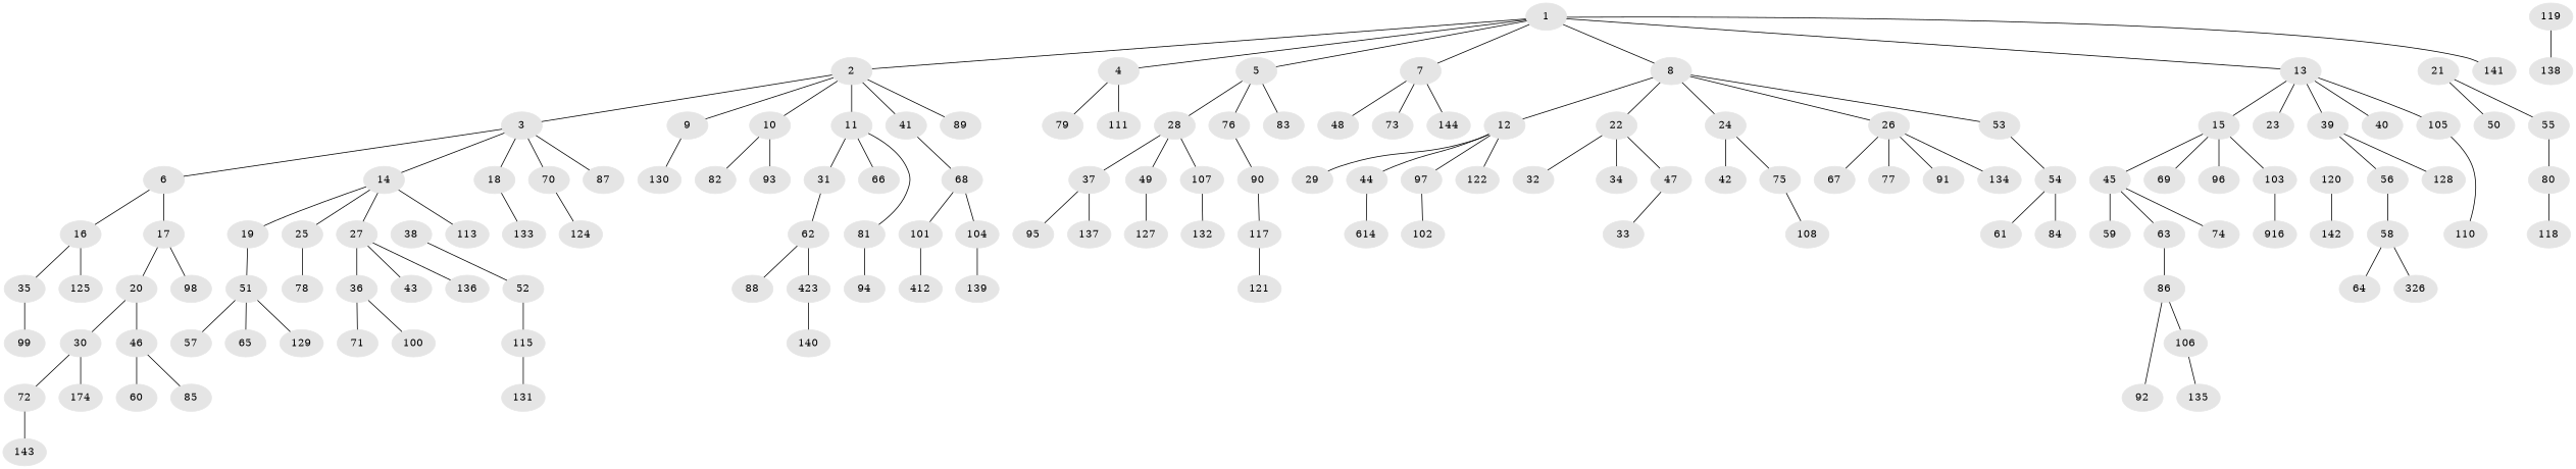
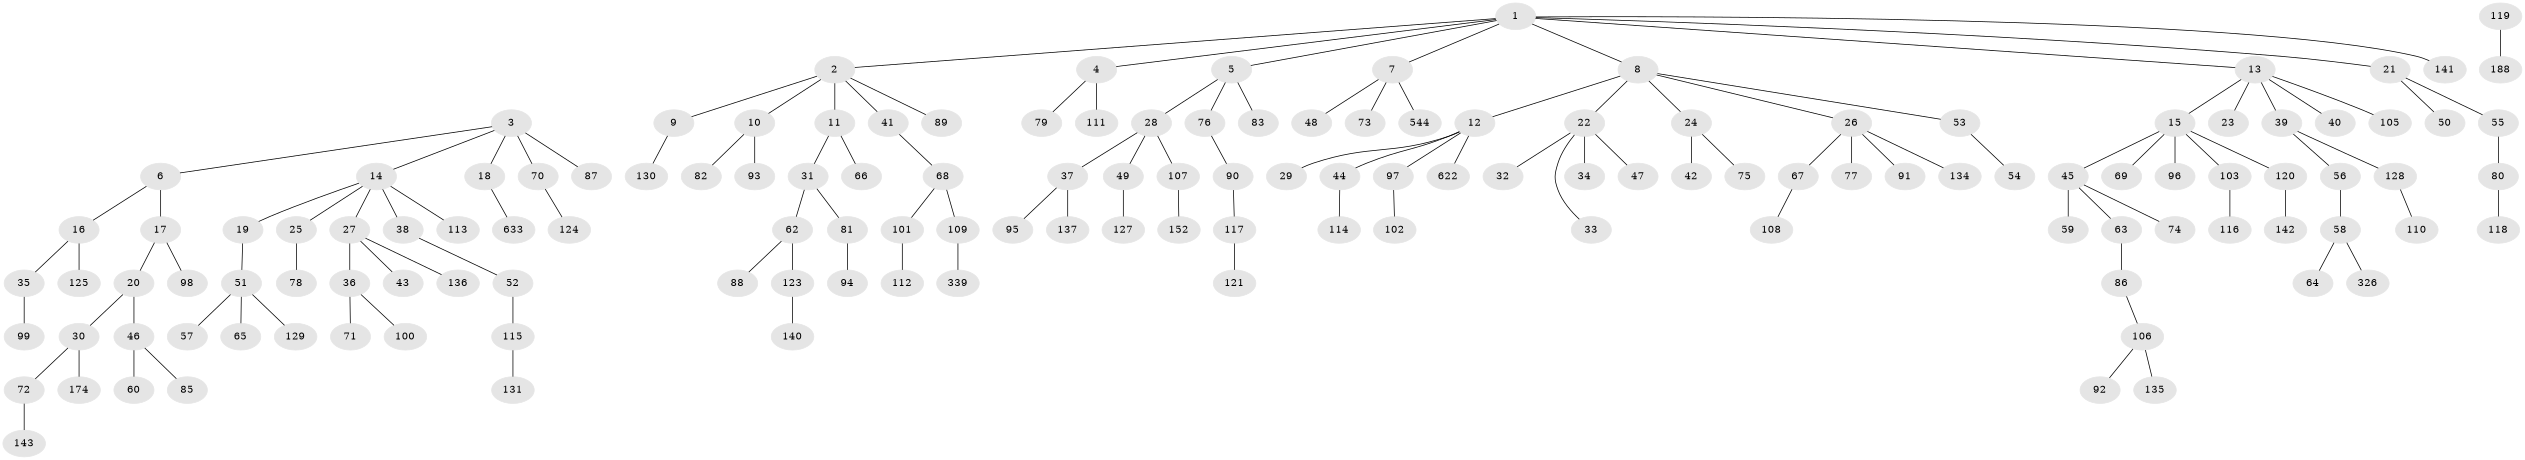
  graph {
    node [color=gray90 style=filled]
    1
    2
    4
    5
    7
    8
    13
    21
    141
    3
    9
    10
    11
    41
    89
    79
    111
    28
    76
    83
    48
    73
-   144
+   144 [label=544]
    12
    22
    24
    26
    53
    15
    23
    39
    40
    105
    50
    55
    6
    14
    18
    70
    87
    130
    82
    93
    31
    66
    68
    16
    17
    19
    25
    27
    38
    113
-   133
+   133 [label=633]
    124
    37
    49
    107
    90
    35
    125
    20
    98
    119
-   138
+   138 [label=188]
    29
    44
    97
-   122
+   122 [label=622]
    32
    33
    34
    47
    42
    75
    67
    77
    91
    134
    54
    62
    81
-   114 [label=614]
+   114
    102
    45
    69
    96
    103
    120
    56
    128
    110
    51
    78
    36
    43
    136
    52
    59
    63
    74
-   116 [label=916]
+   116
    142
    99
    30
    46
    57
    65
    129
    72
    n111 [label=174]
    60
    85
    80
    108
    71
    100
    95
    137
    127
-   132
+   132 [label=152]
    143
    88
-   123 [label=423]
+   123
    94
    115
    58
    101
-   109 [label=104]
+   109
    86
    131
-   61
-   84
    118
    64
    n136 [label=326]
    140
    92
    106
-   112 [label=412]
-   139
+   112
+   139 [label=339]
    117
    135
    121
    1 -- 2
    1 -- 4
    1 -- 5
    1 -- 7
    1 -- 8
    1 -- 13
+   1 -- 21
    1 -- 141
-   2 -- 3
    2 -- 9
    2 -- 10
    2 -- 11
    2 -- 41
    2 -- 89
    4 -- 79
    4 -- 111
    5 -- 28
    5 -- 76
    5 -- 83
    7 -- 48
    7 -- 73
    7 -- 144
    8 -- 12
    8 -- 22
    8 -- 24
    8 -- 26
    8 -- 53
    13 -- 15
    13 -- 23
    13 -- 39
    13 -- 40
    13 -- 105
    21 -- 50
    21 -- 55
    3 -- 6
    3 -- 14
    3 -- 18
    3 -- 70
    3 -- 87
    9 -- 130
    10 -- 82
    10 -- 93
    11 -- 31
    11 -- 66
    41 -- 68
    28 -- 37
    28 -- 49
    28 -- 107
    76 -- 90
    12 -- 29
    12 -- 44
    12 -- 97
    12 -- 122
    22 -- 32
-   47 -- 33
+   22 -- 33
    22 -- 34
    22 -- 47
    24 -- 42
    24 -- 75
    26 -- 67
    26 -- 77
    26 -- 91
    26 -- 134
    53 -- 54
    15 -- 45
    15 -- 69
    15 -- 96
    15 -- 103
+   15 -- 120
    39 -- 56
    39 -- 128
-   105 -- 110
+   128 -- 110
    55 -- 80
    6 -- 16
    6 -- 17
    14 -- 19
    14 -- 25
    14 -- 27
+   14 -- 38
    14 -- 113
    18 -- 133
    70 -- 124
    31 -- 62
-   11 -- 81
+   31 -- 81
    68 -- 101
    68 -- 109
    16 -- 35
    16 -- 125
    17 -- 20
    17 -- 98
    19 -- 51
    25 -- 78
    27 -- 36
    27 -- 43
    27 -- 136
    38 -- 52
    37 -- 95
    37 -- 137
    49 -- 127
    107 -- 132
    90 -- 117
    35 -- 99
    20 -- 30
    20 -- 46
    119 -- 138
    44 -- 114
    97 -- 102
-   75 -- 108
-   54 -- 61
-   54 -- 84
+   67 -- 108
    62 -- 88
    62 -- 123
    81 -- 94
    45 -- 59
    45 -- 63
    45 -- 74
    103 -- 116
    120 -- 142
    56 -- 58
    51 -- 57
    51 -- 65
    51 -- 129
    36 -- 71
    36 -- 100
    52 -- 115
    63 -- 86
    30 -- 72
    30 -- n111
    46 -- 60
    46 -- 85
    72 -- 143
    80 -- 118
    123 -- 140
    115 -- 131
    58 -- 64
    58 -- n136
    101 -- 112
    109 -- 139
-   86 -- 92
+   106 -- 92
    86 -- 106
    106 -- 135
    117 -- 121
  }
